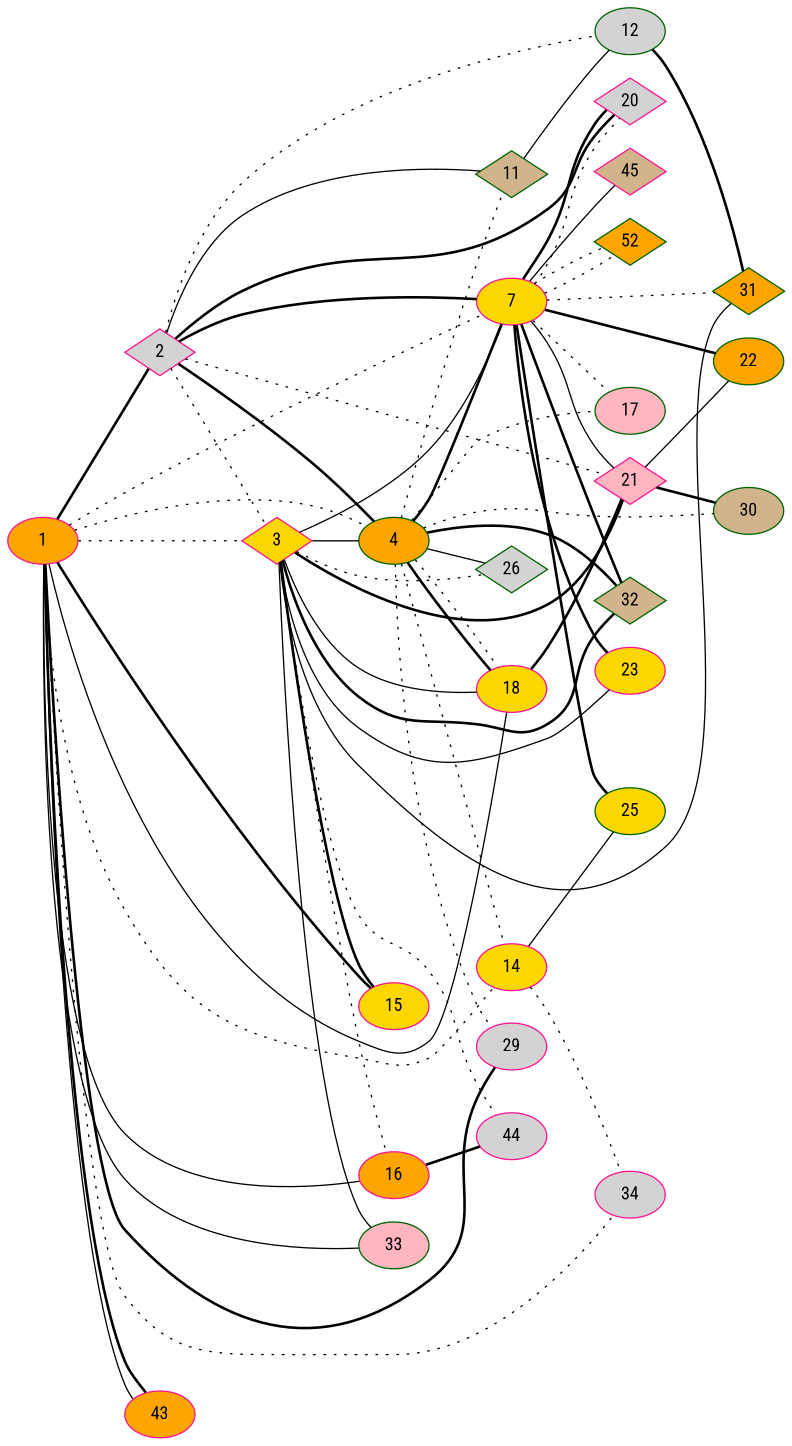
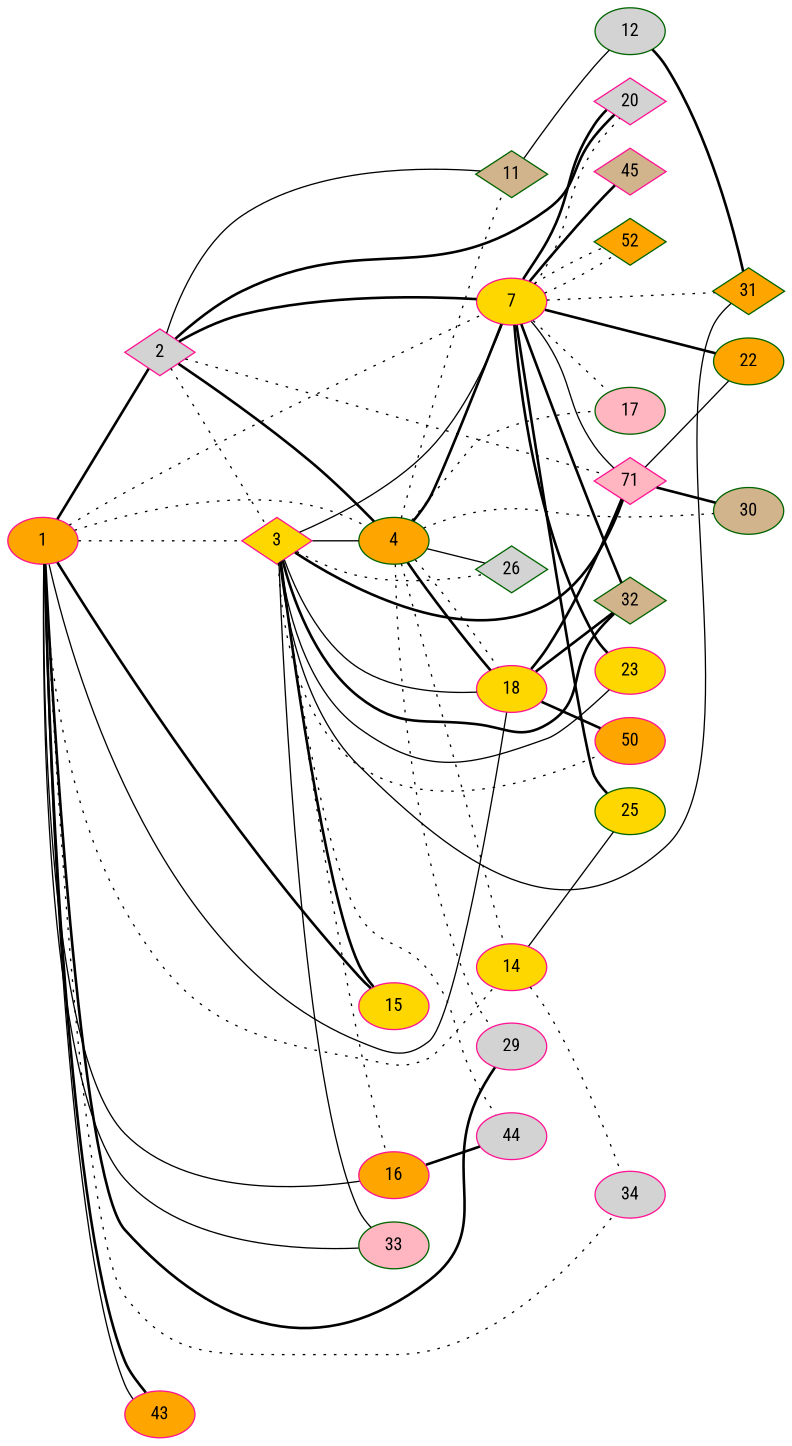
  graph {
    fontname="Roboto Condensed"
    rankdir=LR
    node [color=deeppink fillcolor=orange fontname="Roboto Condensed" shape=ellipse style=filled]
    edge [fontname="Roboto Condensed" style=dotted]
    1 [super="+9"]
    2 [fillcolor=lightgrey shape=diamond super="+38+4"]
    3 [fillcolor=gold shape=diamond super="+13+5+51+19"]
    n4 [color=darkgreen label=4 super="+28+47"]
    7 [fillcolor=gold super="+8+10"]
    14 [fillcolor=gold]
    15 [fillcolor=gold super="+54"]
    16
    18 [fillcolor=gold super="+24+41+27+35"]
    29 [fillcolor=lightgrey]
    33 [color=darkgreen fillcolor=lightpink]
    34 [fillcolor=lightgrey]
    43
    11 [color=darkgreen fillcolor=tan shape=diamond]
    12 [color=darkgreen fillcolor=lightgrey]
    20 [fillcolor=lightgrey shape=diamond super="+42"]
-   21 [fillcolor=lightpink shape=diamond super="+37"]
+   21 [fillcolor=lightpink shape=diamond super="+37" label=71]
    32 [color=darkgreen fillcolor=tan shape=diamond super="+40+48"]
    23 [fillcolor=gold super="+49"]
    26 [color=darkgreen fillcolor=lightgrey shape=diamond]
    31 [color=darkgreen shape=diamond super="+55"]
    44 [fillcolor=lightgrey]
+   50
    17 [color=darkgreen fillcolor=lightpink]
    30 [color=darkgreen fillcolor=tan]
    22 [color=darkgreen]
    25 [color=darkgreen fillcolor=gold]
    45 [fillcolor=tan shape=diamond]
    52 [color=darkgreen shape=diamond]
    1 -- 2 [style=bold weight=4]
    1 -- 3 [weight=5]
    1 -- n4 [weight=2]
    1 -- 7 [weight=7]
    1 -- 14
    1 -- 15 [style=bold weight=2]
    1 -- 16 [style=solid]
    1 -- 18 [style=solid]
    1 -- 29 [style=bold]
    1 -- 33 [style=solid]
    1 -- 34
    1 -- 43 [style=solid]
    1 -- 43 [style=bold]
    2 -- 3 [weight=5]
    2 -- n4 [style=bold weight=2]
    2 -- 7 [style=bold weight=7]
    2 -- 11 [style=solid]
-   2 -- 12
    2 -- 20 [style=bold]
    2 -- 21
    3 -- n4 [style=solid weight=4]
    3 -- 7 [style=solid weight=8]
    3 -- 15 [style=bold]
    3 -- 16
    3 -- 18 [style=solid]
    3 -- 33 [style=solid]
    3 -- 21 [style=bold]
    3 -- 32 [style=bold weight=2]
    3 -- 23 [style=solid weight=2]
    3 -- 26
    3 -- 31 [style=solid]
    3 -- 44
+   3 -- 50
    n4 -- 7 [style=bold weight=4]
    n4 -- 14
    n4 -- 18 [style=bold weight=2]
    n4 -- 18
    n4 -- 29
    n4 -- 11
-   n4 -- 32 [style=bold]
+   18 -- 32 [style=bold]
    n4 -- 26 [style=solid]
    n4 -- 17
    n4 -- 30
    7 -- 20
    7 -- 20 [style=bold]
    7 -- 21 [style=solid]
    7 -- 32 [style=bold]
    7 -- 23 [style=bold]
    7 -- 31
    7 -- 17
    7 -- 22 [style=bold weight=2]
    7 -- 25 [style=bold]
-   7 -- 45 [style=solid weight=2]
+   7 -- 45 [style=bold weight=2]
    7 -- 52
    7 -- 52
    14 -- 34
    14 -- 25 [style=solid]
    16 -- 44 [style=bold]
    18 -- 21 [style=bold weight=2]
+   18 -- 50 [style=bold]
    11 -- 12 [style=solid]
    12 -- 31 [style=bold]
    21 -- 30 [style=bold]
    21 -- 22 [style=solid]
  }
